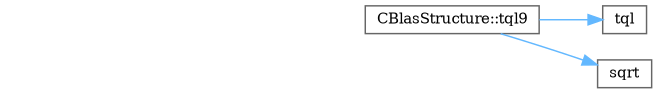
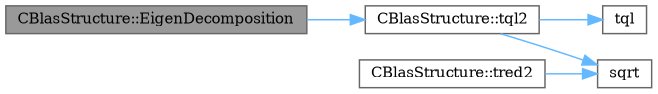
  digraph {
    fontname="DejaVu Serif"
    rankdir=LR
    node [color=grey40 fillcolor=white fontname="DejaVu Serif" fontsize=10 shape=box style=filled]
    edge [color=steelblue1 fontname="DejaVu Serif" fontsize=10 labelfontname=Helvetica labelfontsize=10 style=solid]
-   n2 [height=0.2 label="CBlasStructure::tql9" width=0.4]
+   n1 [color=gray40 fillcolor=grey60 fontcolor=black height=0.2 label="CBlasStructure::EigenDecomposition" width=0.4]
+   n2 [height=0.2 label="CBlasStructure::tql2" width=0.4]
    n3 [height=0.2 label=tql width=0.4]
    n4 [height=0.2 label=sqrt width=0.4]
+   n5 [height=0.2 label="CBlasStructure::tred2" width=0.4]
+   n1 -> n2
    n2 -> n3
    n2 -> n4
+   n5 -> n4
  }
